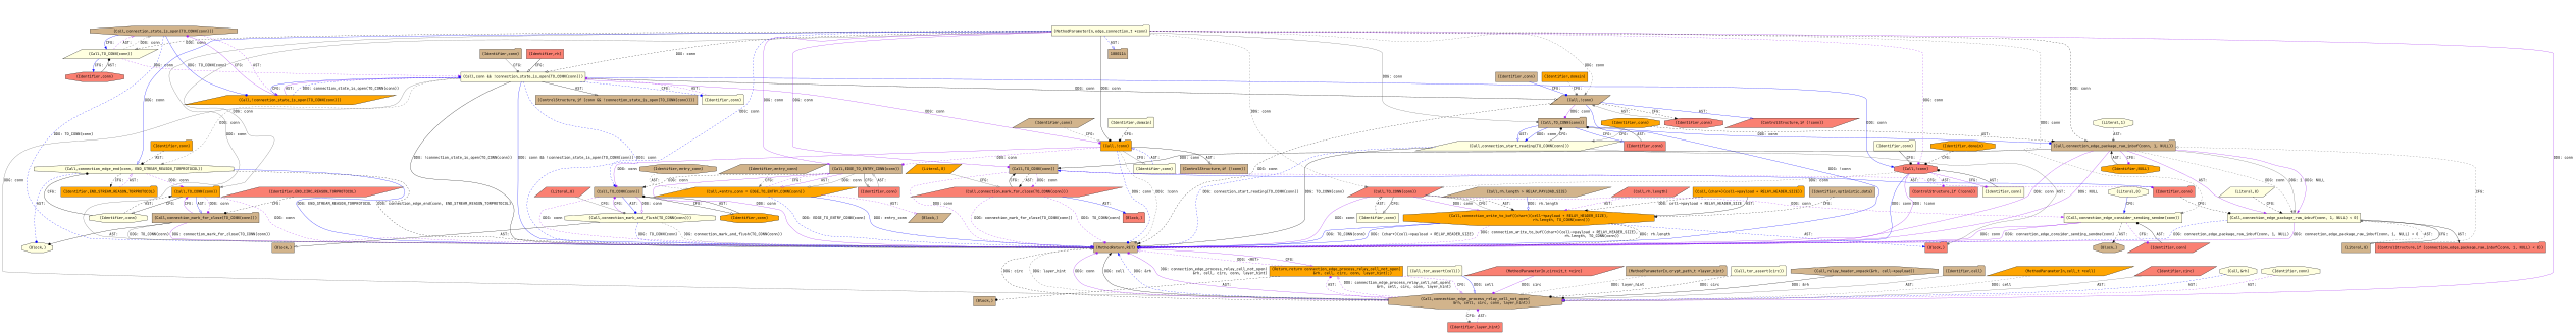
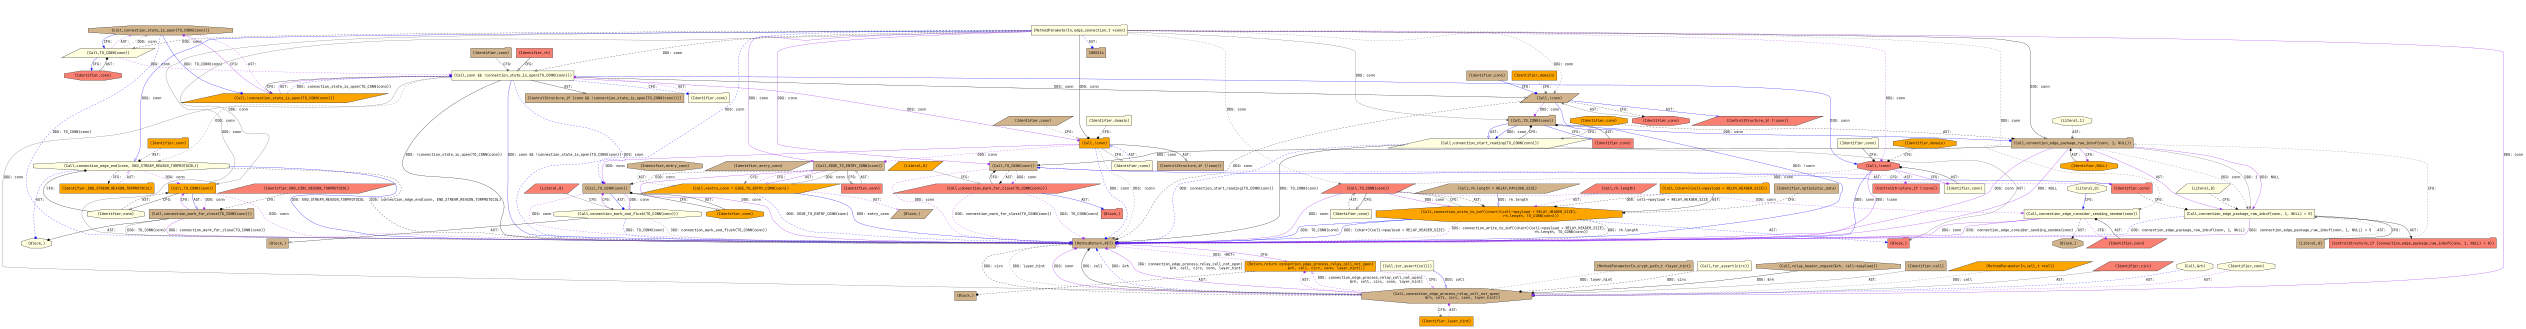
  digraph {
    fontname="JetBrains Mono"
    node [fillcolor=tan fontname="JetBrains Mono" shape=folder style=filled]
    edge [arrowhead=dot color=purple fontname="JetBrains Mono" style=solid]
    n1 [label="(Call,connection_state_is_open(TO_CONN(conn)))" shape=octagon]
    n2 [fillcolor=lightyellow label="(Call,TO_CONN(conn))" shape=parallelogram]
    n3 [fillcolor=orange label="(Call,!connection_state_is_open(TO_CONN(conn)))" shape=parallelogram]
    n4 [label="(MethodReturn,RET)"]
    n5 [fillcolor=lightyellow label="(Call,conn && !connection_state_is_open(TO_CONN(conn)))" shape=box]
    n6 [fillcolor=salmon label="(Identifier,conn)" shape=octagon]
    n7 [fillcolor=orange label="(Return,return connection_edge_process_relay_cell_not_open(\n               &rh, cell, circ, conn, layer_hint);)" shape=box]
    n8 [label="(Call,connection_edge_process_relay_cell_not_open(\n               &rh, cell, circ, conn, layer_hint))" shape=octagon]
    n9 [fillcolor=lightyellow label="(Call,connection_edge_end(conn, END_STREAM_REASON_TORPROTOCOL))" shape=octagon]
    n10 [fillcolor=salmon label="(Call,!conn)" shape=octagon]
    n11 [fillcolor=orange label="(Call,!conn)"]
    n12 [label="(Call,!conn)" shape=parallelogram]
    n13 [label="(ControlStructure,if (conn && !connection_state_is_open(TO_CONN(conn))))" shape=box]
    n14 [fillcolor=lightyellow label="(Identifier,conn)"]
    n15 [fillcolor=lightyellow label="(MethodParameterIn,edge_connection_t *conn)"]
    n16 [fillcolor=orange label="(Call,TO_CONN(conn))"]
    n17 [fillcolor=salmon label="(Call,TO_CONN(conn))" shape=parallelogram]
    n18 [fillcolor=lightyellow label="(Call,connection_edge_consider_sending_sendme(conn))"]
    n19 [label="(Call,EDGE_TO_ENTRY_CONN(conn))" shape=box]
    n20 [label="(Call,TO_CONN(conn))" shape=box]
    n21 [label="(Call,TO_CONN(conn))"]
    n22 [label="(Call,connection_edge_package_raw_inbuf(conn, 1, NULL))"]
    n23 [label="(Call,TO_CONN(conn))" shape=box]
    1000114
-   n25 [fillcolor=salmon label="(Identifier,layer_hint)" shape=box]
+   n25 [fillcolor=orange label="(Identifier,layer_hint)" shape=box]
    n26 [fillcolor=orange label="(Identifier,END_STREAM_REASON_TORPROTOCOL)"]
    n27 [fillcolor=lightyellow label="(Block,)" shape=octagon]
    n28 [label="(Call,connection_mark_for_close(TO_CONN(conn)))"]
    n29 [fillcolor=lightyellow label="(Identifier,conn)" shape=octagon]
    n30 [fillcolor=salmon label="(ControlStructure,if (!conn))" shape=box]
    n31 [fillcolor=lightyellow label="(Identifier,conn)" shape=box]
    n32 [fillcolor=orange label="(Call,connection_write_to_buf((char*)(cell->payload + RELAY_HEADER_SIZE),\n                              rh.length, TO_CONN(conn)))" shape=octagon]
    n33 [fillcolor=lightyellow label="(Identifier,conn)" shape=box]
    n34 [label="(Block,)" shape=octagon]
    n35 [fillcolor=salmon label="(Identifier,conn)" shape=parallelogram]
    n36 [fillcolor=lightyellow label="(Identifier,conn)"]
    n37 [label="(ControlStructure,if (!conn))" shape=box]
    n38 [fillcolor=orange label="(Call,*entry_conn = EDGE_TO_ENTRY_CONN(conn))" shape=parallelogram]
    n39 [fillcolor=salmon label="(Identifier,conn)" shape=box]
    n40 [fillcolor=lightyellow label="(Call,connection_mark_and_flush(TO_CONN(conn)))" shape=octagon]
    n41 [fillcolor=orange label="(Identifier,conn)" shape=octagon]
    n42 [fillcolor=salmon label="(Identifier,conn)" shape=octagon]
    n43 [fillcolor=salmon label="(ControlStructure,if (!conn))" shape=parallelogram]
    n44 [fillcolor=lightyellow label="(Call,connection_start_reading(TO_CONN(conn)))" shape=parallelogram]
    n45 [fillcolor=salmon label="(Identifier,conn)" shape=box]
    n46 [fillcolor=lightyellow label="(Call,connection_edge_package_raw_inbuf(conn, 1, NULL) < 0)" shape=box]
    n47 [fillcolor=orange label="(Identifier,NULL)" shape=octagon]
    n48 [fillcolor=salmon label="(Call,connection_mark_for_close(TO_CONN(conn)))" shape=parallelogram]
    n49 [fillcolor=salmon label="(Identifier,conn)"]
    n50 [label="(Block,)" shape=box]
    n51 [fillcolor=salmon label="(Block,)"]
    n52 [label="(Block,)" shape=parallelogram]
    n53 [label="(Block,)" shape=box]
    n54 [label="(Literal,0)" shape=box]
    n55 [fillcolor=salmon label="(ControlStructure,if (connection_edge_package_raw_inbuf(conn, 1, NULL) < 0))"]
    n56 [fillcolor=salmon label="(Block,)"]
    n57 [fillcolor=lightyellow label="(Literal,0)" shape=octagon]
    n58 [fillcolor=lightyellow label="(Call,tor_assert(cell))"]
-   n59 [fillcolor=salmon label="(MethodParameterIn,circuit_t *circ)" shape=parallelogram]
    n60 [label="(MethodParameterIn,crypt_path_t *layer_hint)"]
    n61 [fillcolor=lightyellow label="(Call,tor_assert(circ))"]
    n62 [label="(Identifier,conn)" shape=box]
    n63 [label="(Identifier,entry_conn)" shape=octagon]
    n64 [label="(Call,rh.length > RELAY_PAYLOAD_SIZE)" shape=parallelogram]
    n65 [label="(Identifier,conn)"]
    n66 [fillcolor=orange label="(Literal,0)" shape=parallelogram]
    n67 [fillcolor=salmon label="(Call,rh.length)" shape=parallelogram]
    n68 [label="(Call,relay_header_unpack(&rh, cell->payload))" shape=octagon]
    n69 [label="(Identifier,entry_conn)" shape=parallelogram]
    n70 [fillcolor=salmon label="(Identifier,rh)" shape=box]
    n71 [fillcolor=lightyellow label="(Identifier,domain)"]
    n72 [fillcolor=orange label="(Identifier,conn)"]
    n73 [label="(Identifier,cell)"]
    n74 [fillcolor=orange label="(MethodParameterIn,cell_t *cell)" shape=parallelogram]
    n75 [fillcolor=lightyellow label="(Literal,0)" shape=parallelogram]
    n76 [fillcolor=salmon label="(Identifier,END_CIRC_REASON_TORPROTOCOL)" shape=parallelogram]
    n77 [fillcolor=lightyellow label="(Literal,1)" shape=octagon]
    n78 [fillcolor=orange label="(Identifier,domain)" shape=octagon]
    n79 [fillcolor=orange label="(Identifier,conn)" shape=octagon]
    n80 [fillcolor=orange label="(Call,(char*)(cell->payload + RELAY_HEADER_SIZE))"]
    n81 [label="(Identifier,optimistic_data)" shape=box]
    n82 [fillcolor=orange label="(Identifier,domain)" shape=box]
    n83 [fillcolor=salmon label="(Literal,0)" shape=parallelogram]
    n84 [fillcolor=salmon label="(Identifier,circ)" shape=parallelogram]
    n85 [fillcolor=lightyellow label="(Identifier,conn)"]
    n86 [label="(Identifier,conn)" shape=parallelogram]
    n87 [fillcolor=lightyellow label="(Call,&rh)" shape=octagon]
    n88 [fillcolor=lightyellow label="(Identifier,conn)" shape=octagon]
    n1 -> n2 [arrowhead=normal color=blue label="CFG: "]
    n1 -> n3 [arrowhead=normal label="AST: " style=dashed]
    n1 -> n3 [color=blue label="DDG: TO_CONN(conn)"]
    n1 -> n4 [arrowhead=onormal color=blue label="DDG: TO_CONN(conn)" style=dashed]
    n2 -> n1 [arrowhead=onormal label="AST: " style=dashed]
    n2 -> n1 [arrowhead=onormal color=gray40 label="DDG: conn" style=dashed]
    n2 -> n5 [arrowhead=normal label="DDG: conn" style=dashed]
    n2 -> n6 [arrowhead=normal color=blue label="CFG: "]
    n3 -> n1 [label="CFG: "]
    n3 -> n5 [arrowhead=onormal label="AST: "]
    n3 -> n5 [color=blue label="DDG: connection_state_is_open(TO_CONN(conn))" style=dashed]
    n4 -> n7 [arrowhead=onormal label="CFG: "]
-   n5 -> n3 [arrowhead=onormal color=blue label="CFG: "]
+   n5 -> n3 [arrowhead=onormal color=black label="CFG: "]
    n5 -> n4 [arrowhead=normal color=blue label="DDG: conn" style=dashed]
    n5 -> n4 [arrowhead=onormal color=black label="DDG: !connection_state_is_open(TO_CONN(conn))"]
    n5 -> n4 [arrowhead=normal color=blue label="DDG: conn && !connection_state_is_open(TO_CONN(conn))"]
    n5 -> n8 [arrowhead=onormal color=gray40 label="DDG: conn"]
    n5 -> n9 [arrowhead=normal color=gray40 label="DDG: conn" style=dashed]
    n5 -> n10 [arrowhead=normal color=blue label="DDG: conn"]
    n5 -> n11 [label="DDG: conn"]
    n5 -> n12 [arrowhead=onormal color=black label="DDG: conn"]
    n5 -> n13 [arrowhead=onormal color=black label="AST: "]
    n5 -> n14 [color=blue label="CFG: " style=dashed]
    n6 -> n2 [color=black label="AST: "]
    n7 -> n4 [arrowhead=onormal label="DDG: <RET>" style=dashed]
    n7 -> n8 [arrowhead=onormal label="CFG: " style=dashed]
    n7 -> n50 [color=black label="AST: " style=dashed]
    n8 -> n4 [arrowhead=onormal color=black label="DDG: circ" style=dashed]
    n8 -> n4 [color=gray40 label="DDG: layer_hint" style=dashed]
    n8 -> n4 [label="DDG: conn"]
    n8 -> n4 [arrowhead=normal color=black label="DDG: cell"]
    n8 -> n4 [arrowhead=normal color=blue label="DDG: &rh" style=dashed]
    n8 -> n4 [label="DDG: connection_edge_process_relay_cell_not_open(\n               &rh, cell, circ, conn, layer_hint)"]
    n8 -> n7 [label="AST: " style=dashed]
    n8 -> n7 [arrowhead=onormal label="DDG: connection_edge_process_relay_cell_not_open(\n               &rh, cell, circ, conn, layer_hint)" style=dashed]
    n8 -> n25 [color=gray40 label="CFG: " style=dashed]
    n9 -> n4 [arrowhead=onormal color=blue label="DDG: END_STREAM_REASON_TORPROTOCOL"]
    n9 -> n4 [arrowhead=onormal color=black label="DDG: connection_edge_end(conn, END_STREAM_REASON_TORPROTOCOL)" style=dashed]
    n9 -> n16 [arrowhead=normal label="DDG: conn" style=dashed]
    n9 -> n26 [arrowhead=normal color=black label="CFG: " style=dashed]
    n9 -> n27 [color=blue label="AST: " style=dashed]
    n10 -> n4 [label="DDG: !conn"]
    n10 -> n4 [color=blue label="DDG: conn"]
    n10 -> n17 [arrowhead=onormal color=gray40 label="DDG: conn" style=dashed]
    n10 -> n30 [label="AST: " style=dashed]
    n10 -> n31 [label="CFG: "]
    n11 -> n4 [color=blue label="DDG: conn" style=dashed]
    n11 -> n4 [color=gray40 label="DDG: !conn" style=dashed]
    n11 -> n19 [label="DDG: conn" style=dashed]
    n11 -> n20 [label="DDG: conn"]
    n11 -> n36 [arrowhead=onormal color=gray40 label="CFG: "]
    n11 -> n37 [arrowhead=onormal color=black label="AST: "]
    n12 -> n4 [arrowhead=normal color=black label="DDG: conn" style=dashed]
    n12 -> n4 [color=blue label="DDG: !conn"]
    n12 -> n21 [label="DDG: conn"]
    n12 -> n42 [arrowhead=normal color=black label="CFG: " style=dashed]
    n12 -> n43 [arrowhead=onormal color=blue label="AST: "]
    n14 -> n5 [label="AST: " style=dashed]
    n15 -> n2 [arrowhead=onormal color=black label="DDG: conn" style=dashed]
    n15 -> n4 [arrowhead=normal color=gray40 label="DDG: conn"]
    n15 -> n5 [arrowhead=onormal color=black label="DDG: conn" style=dashed]
    n15 -> n8 [label="DDG: conn"]
    n15 -> n9 [arrowhead=onormal color=blue label="DDG: conn"]
    n15 -> n10 [label="DDG: conn" style=dashed]
    n15 -> n11 [color=black label="DDG: conn"]
    n15 -> n12 [arrowhead=normal color=gray40 label="DDG: conn" style=dashed]
    n15 -> n16 [arrowhead=normal color=gray40 label="DDG: conn"]
    n15 -> n17 [arrowhead=normal color=gray40 label="DDG: conn" style=dashed]
    n15 -> n18 [arrowhead=normal color=gray40 label="DDG: conn" style=dashed]
    n15 -> n19 [arrowhead=normal label="DDG: conn"]
    n15 -> n20 [arrowhead=normal color=blue label="DDG: conn" style=dashed]
    n15 -> n21 [color=gray40 label="DDG: conn"]
-   n15 -> n22 [arrowhead=onormal color=black label="DDG: conn" style=dashed]
+   n15 -> n22 [arrowhead=onormal color=black label="DDG: conn"]
    n15 -> n23 [label="DDG: conn"]
-   n15 -> 1000114 [arrowhead=onormal color=blue label="AST: " style=dashed]
+   n15 -> 1000114 [color=blue label="AST: " style=dashed]
    n16 -> n4 [arrowhead=normal label="DDG: conn" style=dashed]
    n16 -> n28 [arrowhead=onormal color=blue label="AST: "]
    n16 -> n28 [label="DDG: conn" style=dashed]
    n16 -> n29 [arrowhead=onormal color=black label="CFG: "]
    n17 -> n4 [arrowhead=normal label="DDG: conn"]
    n17 -> n18 [arrowhead=normal label="DDG: conn" style=dashed]
    n17 -> n32 [arrowhead=normal color=black label="AST: " style=dashed]
    n17 -> n32 [arrowhead=onormal label="DDG: conn"]
    n17 -> n33 [arrowhead=onormal color=black label="CFG: "]
    n18 -> n4 [arrowhead=normal label="DDG: conn"]
    n18 -> n4 [arrowhead=normal label="DDG: connection_edge_consider_sending_sendme(conn)"]
    n18 -> n34 [arrowhead=normal color=black label="AST: " style=dashed]
    n18 -> n35 [label="CFG: " style=dashed]
    n19 -> n4 [arrowhead=normal label="DDG: conn"]
    n19 -> n20 [arrowhead=normal color=black label="DDG: conn" style=dashed]
    n19 -> n38 [arrowhead=onormal label="AST: "]
    n19 -> n38 [arrowhead=onormal color=gray40 label="DDG: conn"]
    n19 -> n39 [arrowhead=onormal color=black label="CFG: "]
    n20 -> n4 [label="DDG: conn" style=dashed]
    n20 -> n40 [color=blue label="AST: "]
    n20 -> n40 [arrowhead=onormal label="DDG: conn"]
    n20 -> n41 [arrowhead=onormal color=black label="CFG: "]
    n21 -> n22 [color=blue label="DDG: conn"]
    n21 -> n44 [arrowhead=onormal color=blue label="AST: "]
    n21 -> n44 [arrowhead=normal color=blue label="DDG: conn"]
    n21 -> n45 [arrowhead=onormal color=blue label="CFG: "]
    n22 -> n4 [arrowhead=onormal label="DDG: conn"]
    n22 -> n4 [arrowhead=normal label="DDG: NULL"]
    n22 -> n23 [arrowhead=normal color=black label="DDG: conn"]
    n22 -> n46 [arrowhead=normal label="AST: "]
    n22 -> n46 [arrowhead=normal color=gray40 label="DDG: conn" style=dashed]
    n22 -> n46 [arrowhead=normal color=gray40 label="DDG: 1"]
    n22 -> n46 [arrowhead=normal label="DDG: NULL"]
    n22 -> n47 [label="CFG: "]
    n23 -> n4 [label="DDG: conn" style=dashed]
    n23 -> n48 [arrowhead=normal color=black label="AST: " style=dashed]
    n23 -> n48 [arrowhead=normal label="DDG: conn" style=dashed]
    n23 -> n49 [label="CFG: " style=dashed]
    n25 -> n8 [label="AST: " style=dashed]
    n26 -> n9 [arrowhead=onormal label="AST: " style=dashed]
    n28 -> n4 [arrowhead=normal label="DDG: connection_mark_for_close(TO_CONN(conn))"]
    n28 -> n4 [color=gray40 label="DDG: TO_CONN(conn)"]
    n28 -> n16 [arrowhead=normal label="CFG: "]
    n28 -> n27 [color=black label="AST: "]
    n29 -> n9 [color=black label="CFG: "]
    n29 -> n16 [arrowhead=normal color=black label="AST: " style=dashed]
    n31 -> n10 [color=black label="AST: "]
    n32 -> n4 [arrowhead=onormal label="DDG: connection_write_to_buf((char*)(cell->payload + RELAY_HEADER_SIZE),\n                              rh.length, TO_CONN(conn))" style=dashed]
    n32 -> n4 [color=black label="DDG: rh.length" style=dashed]
    n32 -> n4 [arrowhead=normal color=blue label="DDG: TO_CONN(conn)"]
    n32 -> n4 [arrowhead=normal color=blue label="DDG: (char*)(cell->payload + RELAY_HEADER_SIZE)"]
    n32 -> n17 [arrowhead=onormal color=gray40 label="CFG: "]
    n32 -> n51 [arrowhead=normal color=blue label="AST: " style=dashed]
    n33 -> n17 [arrowhead=onormal color=black label="AST: " style=dashed]
    n35 -> n18 [color=black label="AST: "]
    n36 -> n11 [arrowhead=onormal color=blue label="AST: " style=dashed]
    n38 -> n4 [arrowhead=onormal color=blue label="DDG: EDGE_TO_ENTRY_CONN(conn)" style=dashed]
    n38 -> n4 [arrowhead=normal color=blue label="DDG: entry_conn"]
    n38 -> n19 [arrowhead=onormal label="CFG: " style=dashed]
    n38 -> n52 [arrowhead=onormal label="AST: " style=dashed]
    n39 -> n19 [arrowhead=onormal color=gray40 label="AST: "]
    n40 -> n4 [arrowhead=normal color=blue label="DDG: TO_CONN(conn)" style=dashed]
    n40 -> n4 [arrowhead=onormal color=gray40 label="DDG: connection_mark_and_flush(TO_CONN(conn))" style=dashed]
    n40 -> n20 [label="CFG: "]
    n40 -> n53 [arrowhead=onormal color=black label="AST: "]
    n41 -> n20 [color=black label="AST: "]
    n42 -> n12 [arrowhead=normal color=gray40 label="AST: "]
    n44 -> n4 [arrowhead=normal color=black label="DDG: TO_CONN(conn)"]
    n44 -> n4 [color=blue label="DDG: connection_start_reading(TO_CONN(conn))" style=dashed]
    n44 -> n21 [color=black label="CFG: "]
    n44 -> n51 [color=gray40 label="AST: "]
    n45 -> n21 [color=black label="AST: "]
    n46 -> n4 [arrowhead=normal color=blue label="DDG: connection_edge_package_raw_inbuf(conn, 1, NULL)" style=dashed]
    n46 -> n4 [arrowhead=onormal label="DDG: connection_edge_package_raw_inbuf(conn, 1, NULL) < 0"]
    n46 -> n54 [arrowhead=onormal color=black label="CFG: "]
    n46 -> n55 [arrowhead=normal color=black label="AST: "]
    n47 -> n22 [arrowhead=normal color=black label="AST: "]
    n48 -> n4 [arrowhead=onormal label="DDG: connection_mark_for_close(TO_CONN(conn))" style=dashed]
    n48 -> n4 [label="DDG: TO_CONN(conn)" style=dashed]
    n48 -> n23 [arrowhead=normal color=black label="CFG: "]
    n48 -> n56 [arrowhead=normal color=blue label="AST: "]
    n49 -> n23 [arrowhead=normal color=blue label="AST: "]
    n49 -> n46 [color=black label="CFG: " style=dashed]
    n54 -> n22 [arrowhead=onormal color=gray40 label="CFG: " style=dashed]
    n54 -> n46 [color=gray40 label="AST: " style=dashed]
    n57 -> n18 [arrowhead=normal color=blue label="CFG: "]
    n58 -> n8 [arrowhead=onormal color=blue label="DDG: cell"]
-   n59 -> n8 [label="DDG: circ"]
    n60 -> n8 [arrowhead=onormal color=gray40 label="DDG: layer_hint" style=dashed]
    n61 -> n8 [color=black label="DDG: circ" style=dashed]
    n62 -> n12 [color=blue label="CFG: "]
    n63 -> n38 [arrowhead=onormal color=gray40 label="AST: " style=dashed]
    n64 -> n32 [arrowhead=onormal color=blue label="DDG: rh.length"]
    n65 -> n5 [color=gray40 label="CFG: "]
    n66 -> n48 [arrowhead=onormal color=gray40 label="CFG: "]
    n67 -> n32 [arrowhead=normal label="AST: " style=dashed]
    n68 -> n8 [color=black label="DDG: &rh"]
    n69 -> n38 [arrowhead=normal color=gray40 label="CFG: " style=dashed]
    n70 -> n5 [arrowhead=onormal color=black label="CFG: "]
    n71 -> n11 [color=black label="CFG: " style=dashed]
    n72 -> n9 [color=black label="AST: " style=dashed]
    n73 -> n8 [arrowhead=onormal color=gray40 label="AST: "]
    n74 -> n8 [color=gray40 label="DDG: cell" style=dashed]
    n75 -> n46 [arrowhead=normal color=black label="CFG: " style=dashed]
    n76 -> n28 [color=black label="CFG: " style=dashed]
    n77 -> n22 [color=gray40 label="AST: " style=dashed]
    n78 -> n10 [color=black label="CFG: " style=dashed]
    n79 -> n22 [arrowhead=normal color=black label="AST: " style=dashed]
    n79 -> n44 [arrowhead=normal color=gray40 label="CFG: "]
    n80 -> n32 [arrowhead=onormal color=black label="AST: "]
    n80 -> n32 [arrowhead=normal color=black label="DDG: cell->payload + RELAY_HEADER_SIZE" style=dashed]
    n81 -> n32 [arrowhead=normal color=black label="CFG: " style=dashed]
    n82 -> n12 [color=gray40 label="CFG: " style=dashed]
    n83 -> n40 [color=gray40 label="CFG: "]
    n84 -> n8 [arrowhead=normal color=gray40 label="AST: "]
    n85 -> n10 [color=black label="CFG: "]
    n86 -> n11 [arrowhead=onormal color=gray40 label="CFG: " style=dashed]
    n87 -> n8 [arrowhead=normal color=blue label="AST: " style=dashed]
    n88 -> n8 [label="AST: " style=dashed]
  }
